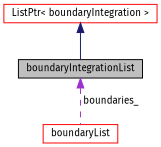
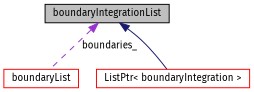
  digraph {
    fontname="Fira Sans"
    node [color=red fillcolor=white fontname="Fira Sans" fontsize=10 shape=record style=filled]
    edge [dir=back fontname="Fira Sans" fontsize=10 labelfontname=Helvetica labelfontsize=10]
    n1 [color=black fillcolor=grey75 fontcolor=black height=0.2 label=boundaryIntegrationList width=0.4]
    n2 [height=0.2 label=boundaryList width=0.4]
    n3 [height=0.2 label="ListPtr\< boundaryIntegration \>" width=0.4]
    n1 -> n2 [color=darkorchid3 label=" boundaries_" style=dashed]
-   n3 -> n1 [color=midnightblue style=solid]
+   n1 -> n3 [color=midnightblue style=solid]
  }
